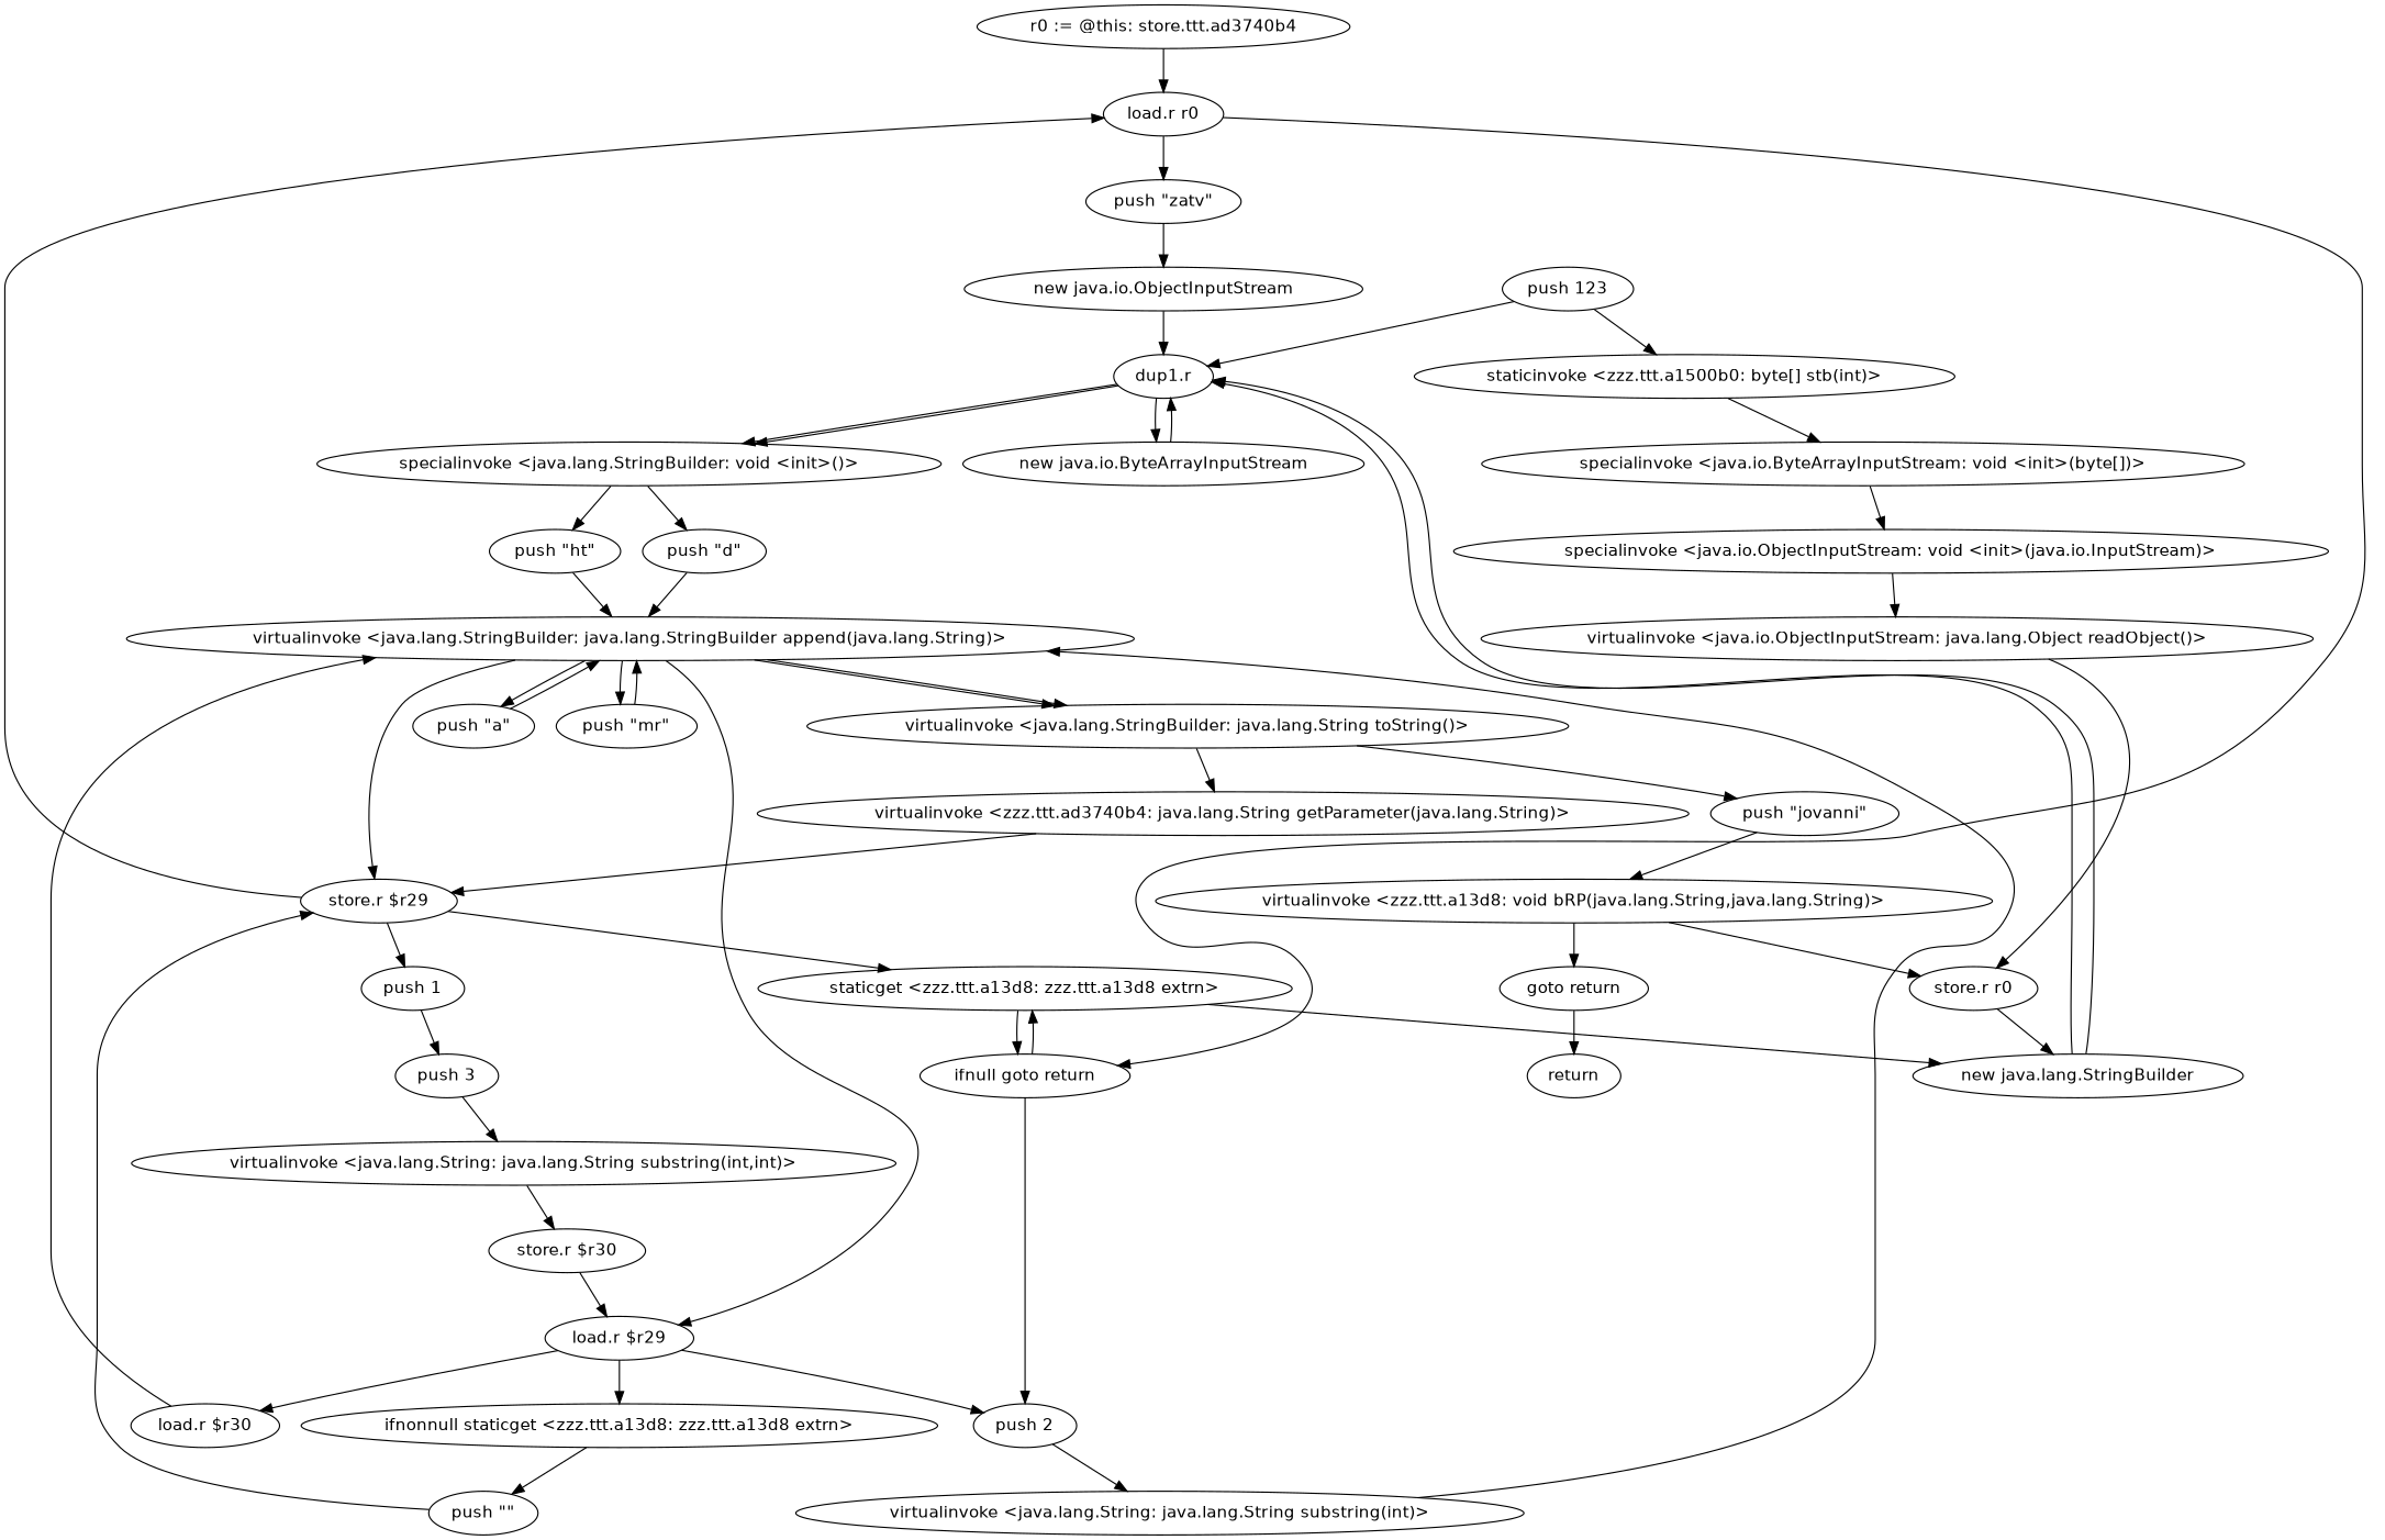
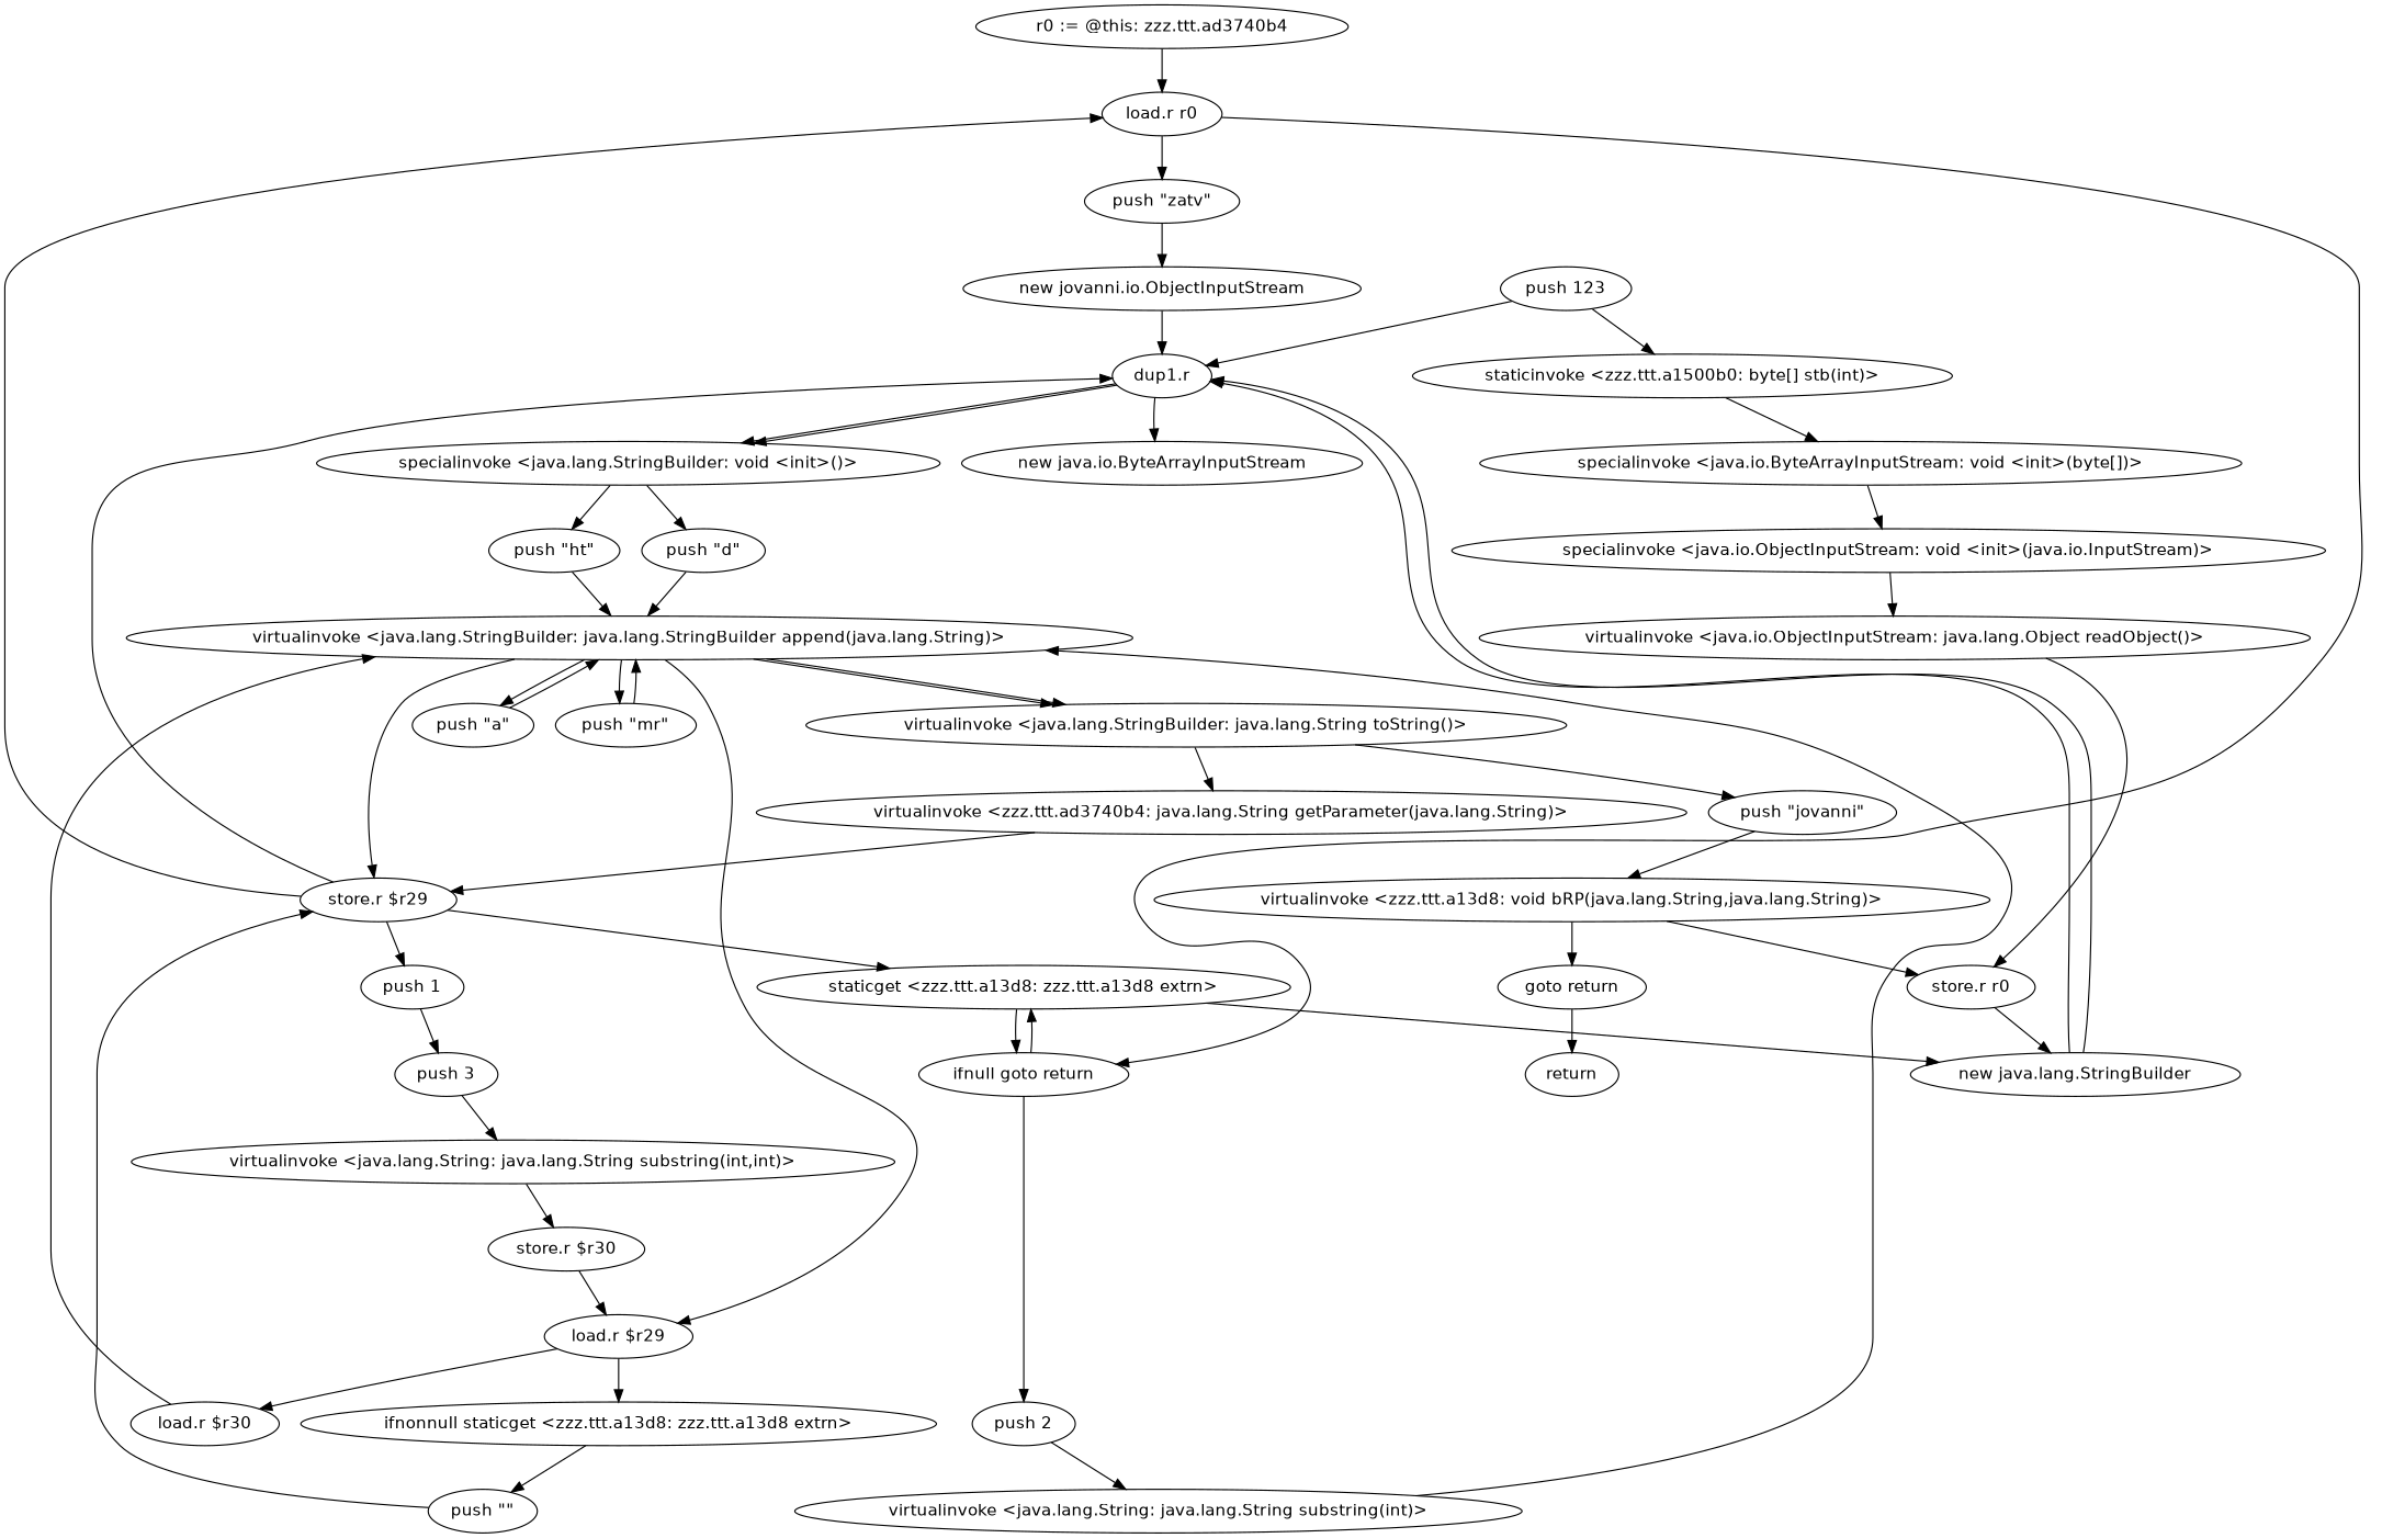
  digraph {
    fontname="DejaVu Sans"
    node [fontname="DejaVu Sans"]
    edge [fontname="DejaVu Sans"]
-   "r0 := @this: zzz.ttt.ad3740b4" [label="r0 := @this: store.ttt.ad3740b4"]
+   "r0 := @this: zzz.ttt.ad3740b4"
    "load.r r0"
    "push \"zatv\""
    "ifnull goto return"
-   "new java.io.ObjectInputStream"
+   "new java.io.ObjectInputStream" [label="new jovanni.io.ObjectInputStream"]
    "staticget <zzz.ttt.a13d8: zzz.ttt.a13d8 extrn>"
    "push 2"
    "dup1.r"
    "new java.io.ByteArrayInputStream"
    "specialinvoke <java.lang.StringBuilder: void <init>()>"
    "push 123"
    "staticinvoke <zzz.ttt.a1500b0: byte[] stb(int)>"
    "push \"d\""
    "push \"ht\""
    "specialinvoke <java.io.ByteArrayInputStream: void <init>(byte[])>"
    "specialinvoke <java.io.ObjectInputStream: void <init>(java.io.InputStream)>"
    "virtualinvoke <java.io.ObjectInputStream: java.lang.Object readObject()>"
    "store.r r0"
    "new java.lang.StringBuilder"
    "virtualinvoke <java.lang.StringBuilder: java.lang.StringBuilder append(java.lang.String)>"
    "store.r $r29"
    "load.r $r29"
    "push \"a\""
    "virtualinvoke <java.lang.StringBuilder: java.lang.String toString()>"
    "push \"mr\""
    "push 1"
    "load.r $r30"
    "ifnonnull staticget <zzz.ttt.a13d8: zzz.ttt.a13d8 extrn>"
    "virtualinvoke <zzz.ttt.ad3740b4: java.lang.String getParameter(java.lang.String)>"
    "push \"jovanni\""
    "push 3"
    "virtualinvoke <java.lang.String: java.lang.String substring(int,int)>"
    "store.r $r30"
    "push \"\""
    "virtualinvoke <java.lang.String: java.lang.String substring(int)>"
    "virtualinvoke <zzz.ttt.a13d8: void bRP(java.lang.String,java.lang.String)>"
    "goto return"
    return
    "r0 := @this: zzz.ttt.ad3740b4" -> "load.r r0"
    "load.r r0" -> "push \"zatv\""
    "load.r r0" -> "ifnull goto return"
    "push \"zatv\"" -> "new java.io.ObjectInputStream"
    "ifnull goto return" -> "staticget <zzz.ttt.a13d8: zzz.ttt.a13d8 extrn>"
    "ifnull goto return" -> "push 2"
    "new java.io.ObjectInputStream" -> "dup1.r"
    "staticget <zzz.ttt.a13d8: zzz.ttt.a13d8 extrn>" -> "ifnull goto return"
    "staticget <zzz.ttt.a13d8: zzz.ttt.a13d8 extrn>" -> "new java.lang.StringBuilder"
    "push 2" -> "virtualinvoke <java.lang.String: java.lang.String substring(int)>"
    "dup1.r" -> "new java.io.ByteArrayInputStream"
    "dup1.r" -> "specialinvoke <java.lang.StringBuilder: void <init>()>"
    "dup1.r" -> "specialinvoke <java.lang.StringBuilder: void <init>()>"
-   "new java.io.ByteArrayInputStream" -> "dup1.r"
+   "store.r $r29" -> "dup1.r"
    "specialinvoke <java.lang.StringBuilder: void <init>()>" -> "push \"d\""
    "specialinvoke <java.lang.StringBuilder: void <init>()>" -> "push \"ht\""
    "push 123" -> "dup1.r"
    "push 123" -> "staticinvoke <zzz.ttt.a1500b0: byte[] stb(int)>"
    "staticinvoke <zzz.ttt.a1500b0: byte[] stb(int)>" -> "specialinvoke <java.io.ByteArrayInputStream: void <init>(byte[])>"
    "push \"d\"" -> "virtualinvoke <java.lang.StringBuilder: java.lang.StringBuilder append(java.lang.String)>"
    "push \"ht\"" -> "virtualinvoke <java.lang.StringBuilder: java.lang.StringBuilder append(java.lang.String)>"
    "specialinvoke <java.io.ByteArrayInputStream: void <init>(byte[])>" -> "specialinvoke <java.io.ObjectInputStream: void <init>(java.io.InputStream)>"
    "specialinvoke <java.io.ObjectInputStream: void <init>(java.io.InputStream)>" -> "virtualinvoke <java.io.ObjectInputStream: java.lang.Object readObject()>"
    "virtualinvoke <java.io.ObjectInputStream: java.lang.Object readObject()>" -> "store.r r0"
    "store.r r0" -> "new java.lang.StringBuilder"
    "new java.lang.StringBuilder" -> "dup1.r"
    "new java.lang.StringBuilder" -> "dup1.r"
    "virtualinvoke <java.lang.StringBuilder: java.lang.StringBuilder append(java.lang.String)>" -> "store.r $r29"
    "virtualinvoke <java.lang.StringBuilder: java.lang.StringBuilder append(java.lang.String)>" -> "load.r $r29"
    "virtualinvoke <java.lang.StringBuilder: java.lang.StringBuilder append(java.lang.String)>" -> "push \"a\""
    "virtualinvoke <java.lang.StringBuilder: java.lang.StringBuilder append(java.lang.String)>" -> "virtualinvoke <java.lang.StringBuilder: java.lang.String toString()>"
    "virtualinvoke <java.lang.StringBuilder: java.lang.StringBuilder append(java.lang.String)>" -> "virtualinvoke <java.lang.StringBuilder: java.lang.String toString()>"
    "virtualinvoke <java.lang.StringBuilder: java.lang.StringBuilder append(java.lang.String)>" -> "push \"mr\""
    "store.r $r29" -> "load.r r0"
    "store.r $r29" -> "staticget <zzz.ttt.a13d8: zzz.ttt.a13d8 extrn>"
    "store.r $r29" -> "push 1"
-   "load.r $r29" -> "push 2"
    "load.r $r29" -> "load.r $r30"
    "load.r $r29" -> "ifnonnull staticget <zzz.ttt.a13d8: zzz.ttt.a13d8 extrn>"
    "push \"a\"" -> "virtualinvoke <java.lang.StringBuilder: java.lang.StringBuilder append(java.lang.String)>"
    "virtualinvoke <java.lang.StringBuilder: java.lang.String toString()>" -> "virtualinvoke <zzz.ttt.ad3740b4: java.lang.String getParameter(java.lang.String)>"
    "virtualinvoke <java.lang.StringBuilder: java.lang.String toString()>" -> "push \"jovanni\""
    "push \"mr\"" -> "virtualinvoke <java.lang.StringBuilder: java.lang.StringBuilder append(java.lang.String)>"
    "push 1" -> "push 3"
    "load.r $r30" -> "virtualinvoke <java.lang.StringBuilder: java.lang.StringBuilder append(java.lang.String)>"
    "ifnonnull staticget <zzz.ttt.a13d8: zzz.ttt.a13d8 extrn>" -> "push \"\""
    "virtualinvoke <zzz.ttt.ad3740b4: java.lang.String getParameter(java.lang.String)>" -> "store.r $r29"
    "push \"jovanni\"" -> "virtualinvoke <zzz.ttt.a13d8: void bRP(java.lang.String,java.lang.String)>"
    "push 3" -> "virtualinvoke <java.lang.String: java.lang.String substring(int,int)>"
    "virtualinvoke <java.lang.String: java.lang.String substring(int,int)>" -> "store.r $r30"
    "store.r $r30" -> "load.r $r29"
    "push \"\"" -> "store.r $r29"
    "virtualinvoke <java.lang.String: java.lang.String substring(int)>" -> "virtualinvoke <java.lang.StringBuilder: java.lang.StringBuilder append(java.lang.String)>"
    "virtualinvoke <zzz.ttt.a13d8: void bRP(java.lang.String,java.lang.String)>" -> "store.r r0"
    "virtualinvoke <zzz.ttt.a13d8: void bRP(java.lang.String,java.lang.String)>" -> "goto return"
    "goto return" -> return
  }
